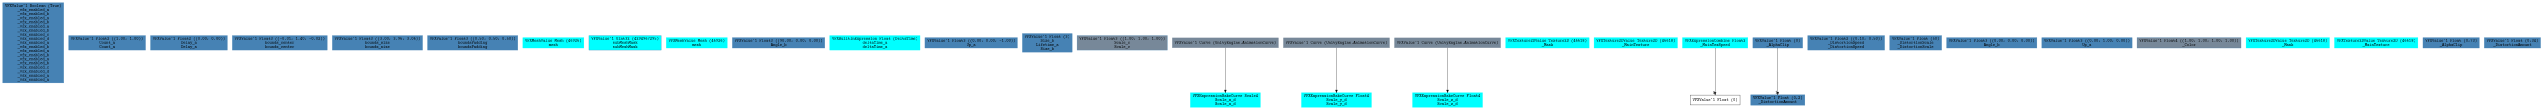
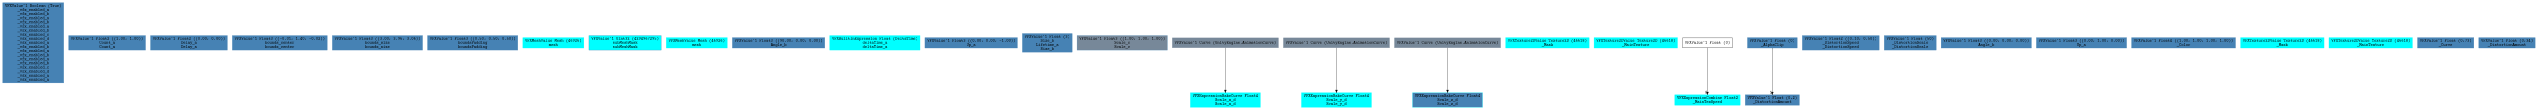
  digraph {
    fontname="Courier Prime"
    node [color=steelblue fontname="Courier Prime" shape=box style=filled]
    edge [fontname="Courier Prime"]
    n1 [label="VFXValue`1 Boolean (True)\n_vfx_enabled_a\n_vfx_enabled_b\n_vfx_enabled_a\n_vfx_enabled_b\n_vfx_enabled_a\n_vfx_enabled_b\n_vfx_enabled_c\n_vfx_enabled_d\n_vfx_enabled_a\n_vfx_enabled_b\n_vfx_enabled_a\n_vfx_enabled_b\n_vfx_enabled_a\n_vfx_enabled_b\n_vfx_enabled_c\n_vfx_enabled_d\n_vfx_enabled_a\n_vfx_enabled_a"]
    n2 [label="VFXValue`1 Float2 ((1.00, 1.00))\nCount_a\nCount_a"]
    n3 [label="VFXValue`1 Float2 ((0.00, 0.00))\nDelay_a\nDelay_a"]
    n4 [label="VFXValue`1 Float3 ((-0.01, 1.40, -0.02))\nbounds_center\nbounds_center"]
    n5 [label="VFXValue`1 Float3 ((3.00, 3.96, 3.06))\nbounds_size\nbounds_size"]
    n6 [label="VFXValue`1 Float3 ((0.50, 0.50, 0.50))\nboundsPadding\nboundsPadding"]
    n7 [color=cyan label="VFXMeshValue Mesh (46926)\nmesh"]
    n8 [fillcolor=cyan label="VFXValue`1 Uint32 (4294967295)\nsubMeshMask\nsubMeshMask"]
    n9 [color=cyan label="VFXMeshValue Mesh (46926)\nmesh"]
    n10 [label="VFXValue`1 Float3 ((90.00, 0.00, 0.00))\nAngle_b"]
    n11 [color=cyan label="VFXBuiltInExpression Float (DeltaTime)\ndeltaTime_a\ndeltaTime_a"]
    n12 [label="VFXValue`1 Float3 ((0.00, 0.00, -1.00))\nUp_a"]
    n13 [label="VFXValue`1 Float (3)\nSize_b\nLifetime_a\nSize_b"]
    n14 [fillcolor=lightslategray label="VFXValue`1 Float3 ((1.00, 1.00, 1.00))\nScale_c\nScale_c"]
-   n15 [color=cyan label="VFXExpressionBakeCurve Scale4\nScale_x_d\nScale_x_d"]
+   n15 [color=cyan label="VFXExpressionBakeCurve Float4\nScale_x_d\nScale_x_d"]
    n16 [color=lightslategray label="VFXValue`1 Curve (UnityEngine.AnimationCurve)"]
    n17 [color=cyan label="VFXExpressionBakeCurve Float4\nScale_y_d\nScale_y_d"]
    n18 [color=lightslategray label="VFXValue`1 Curve (UnityEngine.AnimationCurve)"]
-   n19 [color=cyan label="VFXExpressionBakeCurve Float4\nScale_z_d\nScale_z_d"]
+   n19 [color=cyan label="VFXExpressionBakeCurve Float4\nScale_z_d\nScale_z_d" fillcolor=steelblue]
    n20 [color=lightslategray label="VFXValue`1 Curve (UnityEngine.AnimationCurve)"]
    n21 [color=cyan label="VFXTexture2DValue Texture2D (46618)\n_Mask"]
    n22 [color=cyan label="VFXTexture2DValue Texture2D (46618)\n_MainTexture"]
    n23 [color=cyan label="VFXExpressionCombine Float2\n_MainTexSpeed"]
    n24 [label="VFXValue`1 Float (0)" color="" style=""]
    n25 [label="VFXValue`1 Float (0)\n_AlphaClip"]
    n26 [label="VFXValue`1 Float (0,2)\n_DistortionAmount"]
    n27 [label="VFXValue`1 Float2 ((0.10, 0.50))\n_DistortionSpeed\n_DistortionSpeed"]
    n28 [label="VFXValue`1 Float (50)\n_DistortionScale\n_DistortionScale"]
    n29 [label="VFXValue`1 Float3 ((0.00, 0.00, 0.00))\nAngle_b"]
    n30 [label="VFXValue`1 Float3 ((0.00, 1.00, 0.00))\nUp_a"]
-   n31 [label="VFXValue`1 Float4 ((1.00, 1.00, 1.00, 1.00))\n_Color" fillcolor=lightslategray]
+   n31 [label="VFXValue`1 Float4 ((1.00, 1.00, 1.00, 1.00))\n_Color"]
    n32 [color=cyan label="VFXTexture2DValue Texture2D (46618)\n_Mask"]
    n33 [color=cyan label="VFXTexture2DValue Texture2D (46618)\n_MainTexture"]
-   n34 [label="VFXValue`1 Float (0,73)\n_AlphaClip"]
+   n34 [label="VFXValue`1 Float (0,73)\n_Curve"]
    n35 [label="VFXValue`1 Float (0,34)\n_DistortionAmount"]
    n16 -> n15
    n18 -> n17
    n20 -> n19
-   n23 -> n24 [headlabel=0]
+   n24 -> n23 [headlabel=0]
    n25 -> n26 [headlabel=1]
  }
